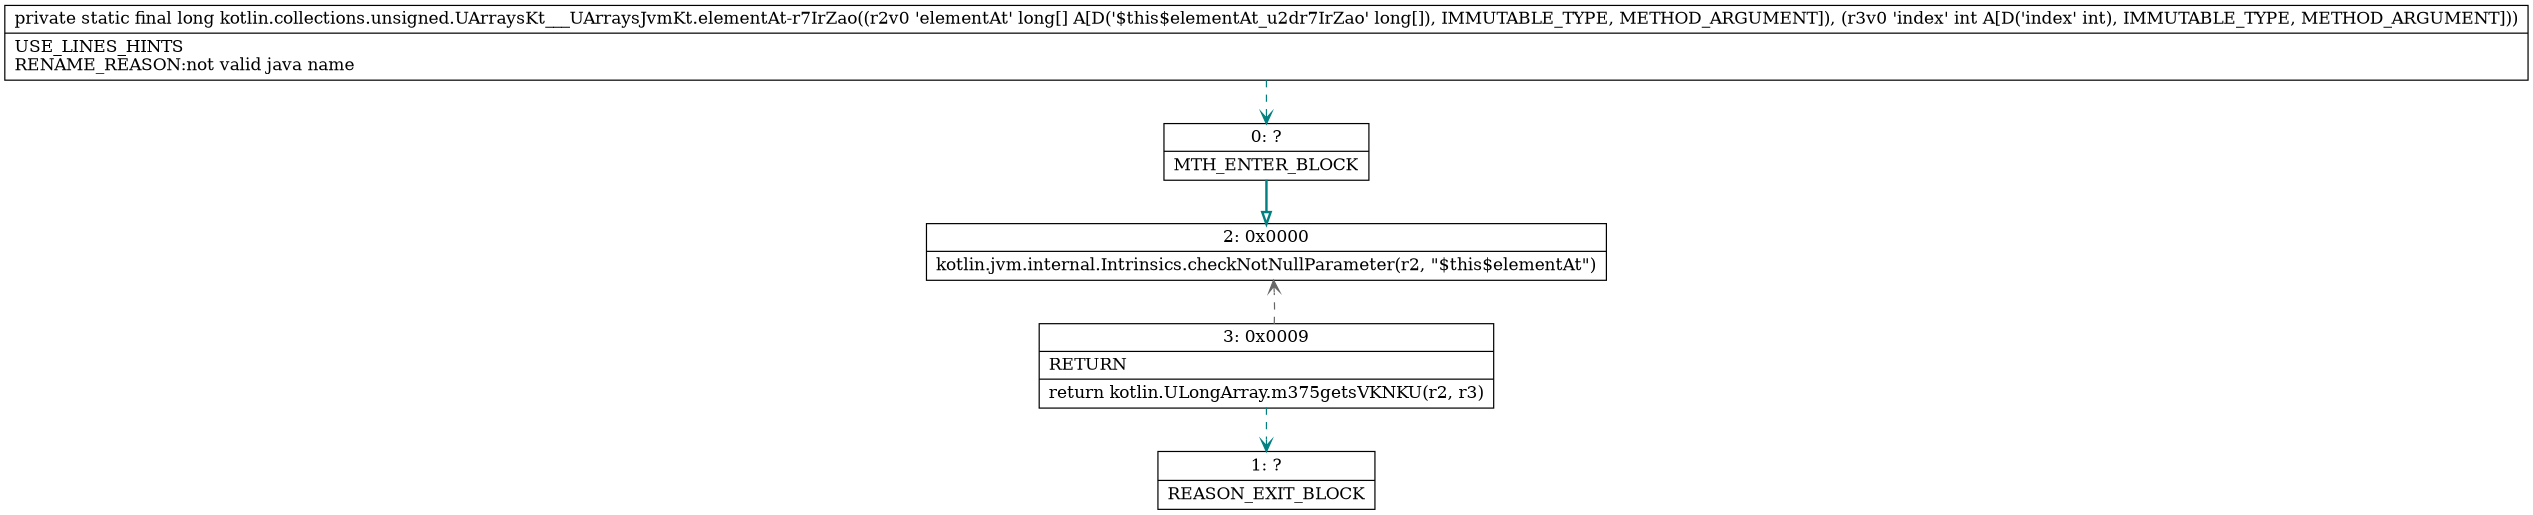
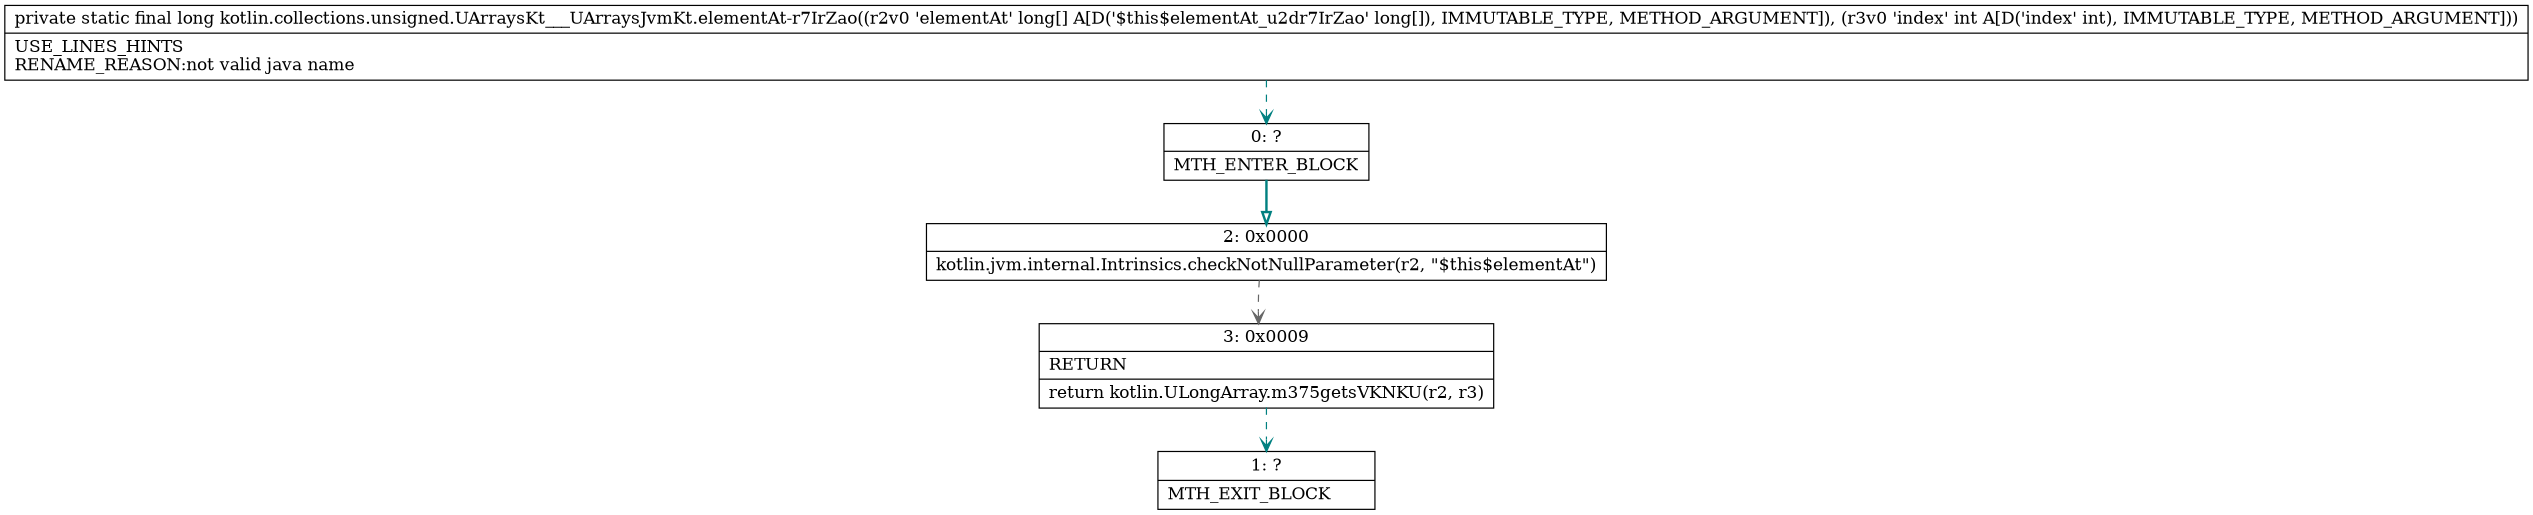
  digraph {
    node [shape=record]
    edge [arrowhead=vee color=teal style=dashed]
    n1 [label="{0\:\ ?|MTH_ENTER_BLOCK\l}"]
    n2 [label="{2\:\ 0x0000|kotlin.jvm.internal.Intrinsics.checkNotNullParameter(r2, \"$this$elementAt\")\l}"]
    n3 [label="{3\:\ 0x0009|RETURN\l|return kotlin.ULongArray.m375getsVKNKU(r2, r3)\l}"]
-   n4 [label="{1\:\ ?|REASON_EXIT_BLOCK\l}"]
+   n4 [label="{1\:\ ?|MTH_EXIT_BLOCK\l}"]
    n5 [label="{private static final long kotlin.collections.unsigned.UArraysKt___UArraysJvmKt.elementAt\-r7IrZao((r2v0 'elementAt' long[] A[D('$this$elementAt_u2dr7IrZao' long[]), IMMUTABLE_TYPE, METHOD_ARGUMENT]), (r3v0 'index' int A[D('index' int), IMMUTABLE_TYPE, METHOD_ARGUMENT]))  | USE_LINES_HINTS\lRENAME_REASON:not valid java name\l}"]
    n1 -> n2 [arrowhead=onormal style=bold]
-   n3 -> n2 [color=gray40]
+   n2 -> n3 [color=gray40]
    n3 -> n4
    n5 -> n1
  }
